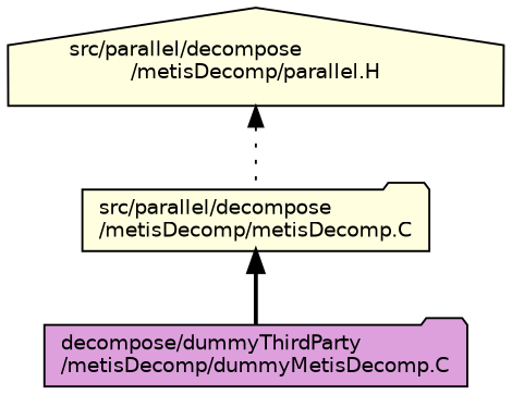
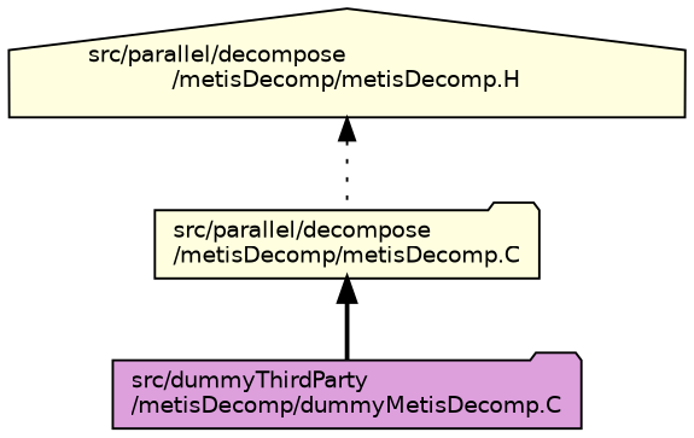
  digraph {
    node [color=black fillcolor=lightyellow fontname=Helvetica fontsize=10 shape=folder style=filled]
    edge [color=black dir=back fontname=Helvetica fontsize=10 labelfontname=Helvetica labelfontsize=10]
-   n1 [fontcolor=black height=0.2 label="src/parallel/decompose\l/metisDecomp/parallel.H" shape=house width=0.4]
+   n1 [fontcolor=black height=0.2 label="src/parallel/decompose\l/metisDecomp/metisDecomp.H" shape=house width=0.4]
    n2 [height=0.2 label="src/parallel/decompose\l/metisDecomp/metisDecomp.C" width=0.4]
-   n3 [fillcolor=plum height=0.2 label="decompose/dummyThirdParty\l/metisDecomp/dummyMetisDecomp.C" width=0.4]
+   n3 [fillcolor=plum height=0.2 label="src/dummyThirdParty\l/metisDecomp/dummyMetisDecomp.C" width=0.4]
    n1 -> n2 [style=dotted]
    n2 -> n3 [style=bold]
  }
